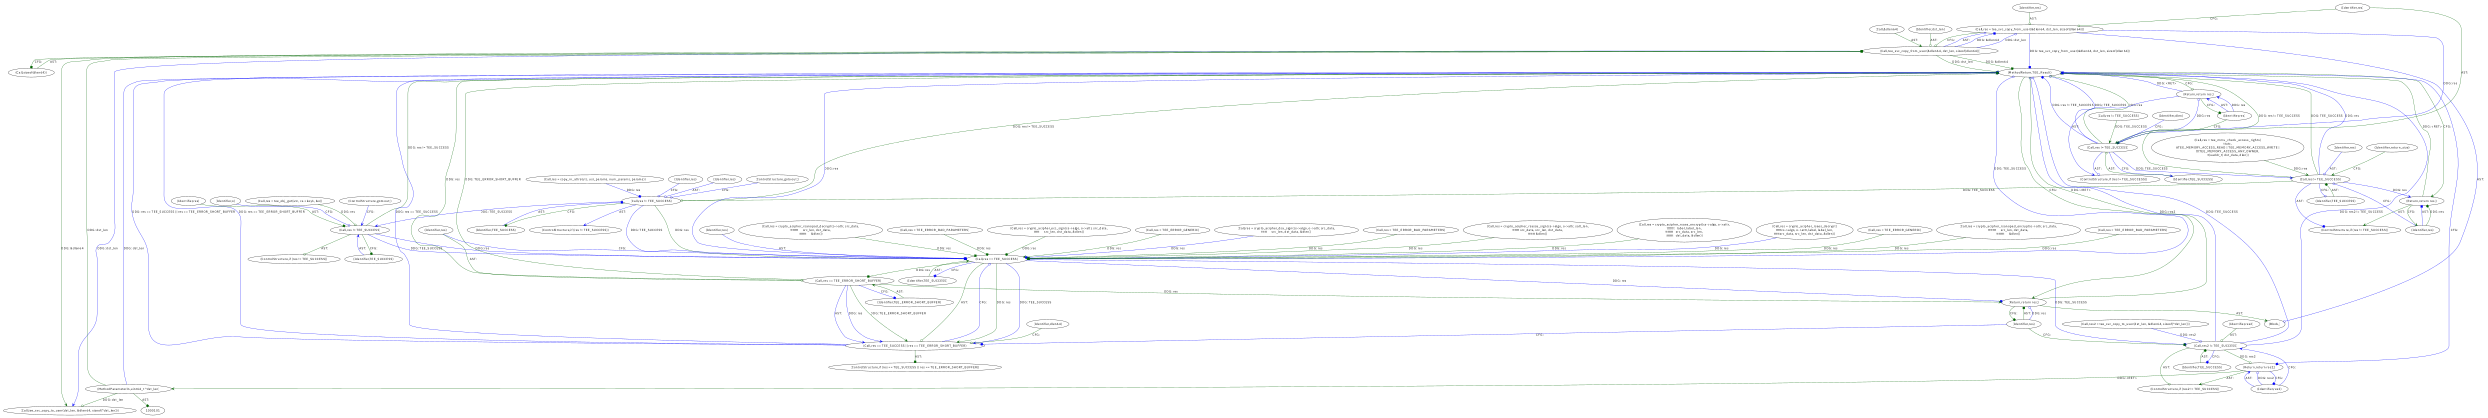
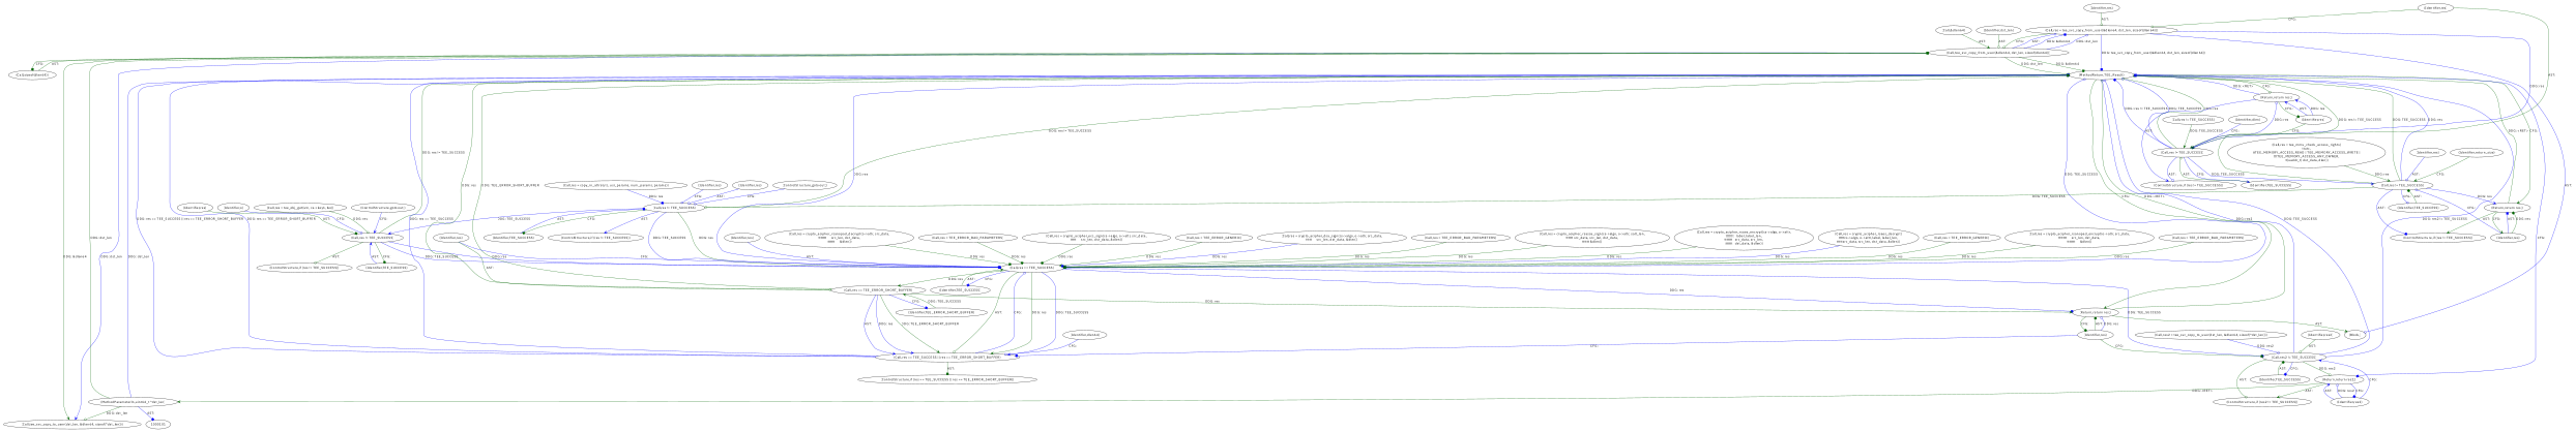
  digraph {
    fontname="IBM Plex Sans"
    node [fontname="IBM Plex Sans"]
    edge [arrowhead=odot color=darkgreen fontname="IBM Plex Sans"]
    n1 [label="(Call,res = tee_svc_copy_from_user(&dlen64, dst_len, sizeof(dlen64)))"]
    n2 [label="(Call,tee_svc_copy_from_user(&dlen64, dst_len, sizeof(dlen64)))"]
    n3 [label="(Call,res != TEE_SUCCESS)"]
    n4 [label="(MethodReturn,TEE_Result)"]
    n5 [label="(Block,)"]
    n6 [label="(Call,tee_svc_copy_to_user(dst_len, &dlen64, sizeof(*dst_len)))"]
    n7 [label="(Call,sizeof(dlen64))"]
    n8 [label="(Return,return res;)"]
    n9 [label="(Call,res != TEE_SUCCESS)"]
    n10 [label="(Identifier,TEE_SUCCESS)"]
    n11 [label="(ControlStructure,if (res != TEE_SUCCESS))"]
    n12 [label="(Return,return res;)"]
    n13 [label="(Return,return res;)"]
    n14 [label="(Return,return res2;)"]
    n15 [label="(MethodParameterIn,uint64_t *dst_len)"]
    1000101
    n17 [label="(Identifier,res)"]
    n18 [label="(Call,res != TEE_SUCCESS)"]
    n19 [label="(ControlStructure,if (res != TEE_SUCCESS))"]
    n20 [label="(Identifier,TEE_SUCCESS)"]
    n21 [label="(Identifier,res)"]
    n22 [label="(Call,res != TEE_SUCCESS)"]
    n23 [label="(Call,res == TEE_SUCCESS)"]
    n24 [label="(Identifier,TEE_SUCCESS)"]
    n25 [label="(ControlStructure,if (res != TEE_SUCCESS))"]
    n26 [label="(Identifier,TEE_SUCCESS)"]
    n27 [label="(ControlStructure,if (res != TEE_SUCCESS))"]
    n28 [label="(Call,res == TEE_SUCCESS || res == TEE_ERROR_SHORT_BUFFER)"]
    n29 [label="(Call,res == TEE_ERROR_SHORT_BUFFER)"]
    n30 [label="(Call,res2 != TEE_SUCCESS)"]
    n31 [label="(Identifier,TEE_SUCCESS)"]
    n32 [label="(ControlStructure,if (res == TEE_SUCCESS || res == TEE_ERROR_SHORT_BUFFER))"]
    n33 [label="(Identifier,TEE_ERROR_SHORT_BUFFER)"]
    n34 [label="(Identifier,res)"]
    n35 [label="(ControlStructure,if (res2 != TEE_SUCCESS))"]
    n36 [label="(Identifier,TEE_SUCCESS)"]
    n37 [label="(Identifier,res2)"]
    n38 [label="(Identifier,res)"]
    n39 [label="(Call,res = crypto_acipher_rsanopad_decrypt(o->attr, src_data,\n\t\t\t\t\t\t\t      src_len, dst_data,\n\t\t\t\t\t\t\t      &dlen))"]
    n40 [label="(Call,res = TEE_ERROR_BAD_PARAMETERS)"]
    n41 [label="(Call,res = copy_in_attrs(utc, usr_params, num_params, params))"]
    n42 [label="(Call,res2 = tee_svc_copy_to_user(dst_len, &dlen64, sizeof(*dst_len)))"]
    n43 [label="(Identifier,res)"]
    n44 [label="(Call,res = crypto_acipher_ecc_sign(cs->algo, o->attr, src_data,\n\t\t\t\t\t      src_len, dst_data, &dlen))"]
    n45 [label="(Identifier,dlen)"]
    n46 [label="(Call,res != TEE_SUCCESS)"]
    n47 [label="(ControlStructure,goto out;)"]
    n48 [label="(Call,res = TEE_ERROR_GENERIC)"]
    n49 [label="(Call,res = crypto_acipher_dsa_sign(cs->algo, o->attr, src_data,\n\t\t\t\t\t      src_len, dst_data, &dlen))"]
    n50 [label="(Call,res = TEE_ERROR_BAD_PARAMETERS)"]
    n51 [label="(Call,res = crypto_acipher_rsassa_sign(cs->algo, o->attr, salt_len,\n\t\t\t\t\t\t src_data, src_len, dst_data,\n\t\t\t\t\t\t &dlen))"]
    n52 [label="(Identifier,return_size)"]
    n53 [label="(Call,res = tee_mmu_check_access_rights(\n\t\tutc,\n\t\tTEE_MEMORY_ACCESS_READ | TEE_MEMORY_ACCESS_WRITE |\n\t\t\tTEE_MEMORY_ACCESS_ANY_OWNER,\n\t\t(uaddr_t) dst_data, dlen))"]
    n54 [label="(Identifier,res)"]
    n55 [label="(Identifier,res)"]
    n56 [label="(Identifier,dlen64)"]
    n57 [label="(Identifier,res2)"]
    n58 [label="(Identifier,res)"]
    n59 [label="(Call,res = crypto_acipher_rsaes_encrypt(cs->algo, o->attr,\n\t\t\t\t\t\t\t   label, label_len,\n\t\t\t\t\t\t\t   src_data, src_len,\n\t\t\t\t\t\t\t   dst_data, &dlen))"]
    n60 [label="(Call,res = crypto_acipher_rsaes_decrypt(\n\t\t\t\t\tcs->algo, o->attr, label, label_len,\n\t\t\t\t\tsrc_data, src_len, dst_data, &dlen))"]
    n61 [label="(Identifier,res)"]
    n62 [label="(Identifier,res)"]
    n63 [label="(Call,res = TEE_ERROR_GENERIC)"]
    n64 [label="(ControlStructure,goto out;)"]
    n65 [label="(Call,res = crypto_acipher_rsanopad_encrypt(o->attr, src_data,\n\t\t\t\t\t\t\t      src_len, dst_data,\n\t\t\t\t\t\t\t      &dlen))"]
    n66 [label="(Identifier,res)"]
    n67 [label="(Call,res = TEE_ERROR_BAD_PARAMETERS)"]
    n68 [label="(Identifier,o)"]
    n69 [label="(Call,&dlen64)"]
    n70 [label="(Call,res = tee_obj_get(utc, cs->key1, &o))"]
    n71 [label="(Identifier,dst_len)"]
    n1 -> n2 [label="CFG: "]
    n1 -> n3 [color=blue label="DDG: res"]
    n1 -> n4 [arrowhead=box color=blue label="DDG: tee_svc_copy_from_user(&dlen64, dst_len, sizeof(dlen64))"]
    n1 -> n5 [color=blue label="AST: "]
    n2 -> n1 [color=blue label="AST: "]
    n2 -> n1 [arrowhead=box color=blue label="DDG: &dlen64"]
    n2 -> n1 [color=blue label="DDG: dst_len"]
    n2 -> n4 [arrowhead=box label="DDG: &dlen64"]
    n2 -> n4 [label="DDG: dst_len"]
    n2 -> n6 [arrowhead=vee color=blue label="DDG: dst_len"]
    n2 -> n6 [arrowhead=vee label="DDG: &dlen64"]
    n2 -> n7 [arrowhead=box label="CFG: "]
    n3 -> n4 [arrowhead=box color=blue label="DDG: res != TEE_SUCCESS"]
    n3 -> n4 [color=blue label="DDG: TEE_SUCCESS"]
    n3 -> n4 [label="DDG: res"]
    n3 -> n8 [color=blue label="DDG: res"]
    n3 -> n9 [arrowhead=vee color=blue label="DDG: TEE_SUCCESS"]
    n3 -> n10 [arrowhead=vee color=blue label="CFG: "]
    n3 -> n11 [color=blue label="AST: "]
    n4 -> n8 [label="CFG: "]
    n4 -> n12 [arrowhead=vee label="CFG: "]
    n4 -> n13 [arrowhead=vee label="CFG: "]
    n4 -> n14 [arrowhead=box color=blue label="CFG: "]
    n7 -> n2 [arrowhead=box label="AST: "]
    n8 -> n4 [arrowhead=vee color=blue label="DDG: <RET>"]
    n8 -> n11 [arrowhead=vee color=blue label="AST: "]
    n8 -> n17 [arrowhead=box label="CFG: "]
    n9 -> n4 [label="DDG: res != TEE_SUCCESS"]
    n9 -> n4 [label="DDG: TEE_SUCCESS"]
    n9 -> n4 [arrowhead=box color=blue label="DDG: res"]
    n9 -> n12 [arrowhead=vee color=blue label="DDG: res"]
    n9 -> n18 [label="DDG: TEE_SUCCESS"]
    n9 -> n19 [arrowhead=box color=blue label="AST: "]
    n9 -> n20 [color=blue label="CFG: "]
    n10 -> n3 [label="AST: "]
    n12 -> n4 [label="DDG: <RET>"]
    n12 -> n19 [arrowhead=vee label="AST: "]
    n12 -> n21 [arrowhead=vee label="CFG: "]
    n13 -> n4 [label="DDG: <RET>"]
    n13 -> n5 [arrowhead=vee label="AST: "]
    n13 -> n34 [arrowhead=box label="CFG: "]
    n14 -> n15 [arrowhead=vee label="DDG: <RET>"]
    n14 -> n35 [arrowhead=vee label="AST: "]
    n14 -> n37 [arrowhead=box color=blue label="CFG: "]
    n15 -> n2 [arrowhead=box label="DDG: dst_len"]
    n15 -> n4 [arrowhead=box color=blue label="DDG: dst_len"]
    n15 -> n6 [label="DDG: dst_len"]
-   n15 -> 1000101 [arrowhead=box label="AST: "]
+   n15 -> 1000101 [arrowhead=box color=blue label="AST: "]
    n17 -> n3 [arrowhead=vee label="CFG: "]
    n17 -> n8 [arrowhead=vee color=blue label="AST: "]
    n17 -> n8 [arrowhead=vee color=blue label="DDG: res"]
    n18 -> n4 [arrowhead=vee label="DDG: res != TEE_SUCCESS"]
    n18 -> n22 [arrowhead=vee color=blue label="DDG: TEE_SUCCESS"]
    n18 -> n23 [arrowhead=box label="DDG: res"]
    n18 -> n23 [color=blue label="DDG: TEE_SUCCESS"]
    n18 -> n24 [arrowhead=box label="CFG: "]
    n18 -> n25 [arrowhead=vee color=blue label="AST: "]
    n20 -> n9 [arrowhead=box label="AST: "]
    n21 -> n9 [color=blue label="CFG: "]
    n21 -> n12 [arrowhead=box color=blue label="AST: "]
    n21 -> n12 [arrowhead=box label="DDG: res"]
    n22 -> n4 [label="DDG: res != TEE_SUCCESS"]
    n22 -> n23 [arrowhead=vee color=blue label="DDG: res"]
    n22 -> n23 [color=blue label="DDG: TEE_SUCCESS"]
    n22 -> n26 [arrowhead=box label="CFG: "]
    n22 -> n27 [label="AST: "]
    n23 -> n4 [arrowhead=box color=blue label="DDG: res"]
    n23 -> n4 [color=blue label="DDG: TEE_SUCCESS"]
    n23 -> n13 [arrowhead=box color=blue label="DDG: res"]
    n23 -> n28 [label="AST: "]
    n23 -> n28 [arrowhead=vee label="DDG: res"]
    n23 -> n28 [arrowhead=vee color=blue label="DDG: TEE_SUCCESS"]
-   n23 -> n29 [arrowhead=box label="DDG: res"]
+   n23 -> n29 [arrowhead=vee label="DDG: res"]
    n23 -> n30 [arrowhead=box color=blue label="DDG: TEE_SUCCESS"]
    n23 -> n31 [arrowhead=box color=blue label="CFG: "]
    n24 -> n18 [arrowhead=box color=blue label="AST: "]
    n26 -> n22 [arrowhead=vee color=blue label="AST: "]
    n28 -> n4 [arrowhead=box color=blue label="DDG: res == TEE_SUCCESS || res == TEE_ERROR_SHORT_BUFFER"]
    n28 -> n4 [arrowhead=box color=blue label="DDG: res == TEE_ERROR_SHORT_BUFFER"]
    n28 -> n4 [color=blue label="DDG: res == TEE_SUCCESS"]
    n28 -> n23 [color=blue label="CFG: "]
    n28 -> n32 [arrowhead=box label="AST: "]
    n29 -> n4 [arrowhead=vee label="DDG: res"]
    n29 -> n4 [arrowhead=box label="DDG: TEE_ERROR_SHORT_BUFFER"]
    n29 -> n13 [arrowhead=vee label="DDG: res"]
    n29 -> n28 [arrowhead=vee color=blue label="AST: "]
    n29 -> n28 [arrowhead=vee color=blue label="DDG: res"]
    n29 -> n28 [arrowhead=vee label="DDG: TEE_ERROR_SHORT_BUFFER"]
    n29 -> n33 [arrowhead=box color=blue label="CFG: "]
    n30 -> n4 [arrowhead=vee color=blue label="DDG: res2 != TEE_SUCCESS"]
    n30 -> n4 [color=blue label="DDG: res2"]
    n30 -> n4 [color=blue label="DDG: TEE_SUCCESS"]
    n30 -> n14 [label="DDG: res2"]
    n30 -> n35 [label="AST: "]
    n30 -> n36 [arrowhead=box color=blue label="CFG: "]
    n31 -> n23 [arrowhead=vee label="AST: "]
-   n33 -> n29 [arrowhead=vee label="AST: "]
+   n33 -> n29 [arrowhead=vee label="DDG: TEE_SUCCESS"]
    n34 -> n13 [arrowhead=box label="AST: "]
    n34 -> n13 [color=blue label="DDG: res"]
    n34 -> n28 [arrowhead=box color=blue label="CFG: "]
    n34 -> n30 [arrowhead=box label="CFG: "]
    n36 -> n30 [arrowhead=box label="AST: "]
    n37 -> n14 [arrowhead=vee color=blue label="AST: "]
    n37 -> n14 [color=blue label="DDG: res2"]
    n37 -> n30 [arrowhead=vee color=blue label="CFG: "]
    n38 -> n23 [arrowhead=box color=blue label="AST: "]
    n39 -> n23 [arrowhead=box label="DDG: res"]
    n40 -> n23 [arrowhead=box label="DDG: res"]
    n41 -> n18 [arrowhead=box color=blue label="DDG: res"]
    n42 -> n30 [color=blue label="DDG: res2"]
    n43 -> n1 [label="CFG: "]
    n43 -> n3 [arrowhead=box label="AST: "]
    n44 -> n23 [arrowhead=box label="DDG: res"]
    n45 -> n3 [color=blue label="CFG: "]
    n46 -> n3 [arrowhead=vee label="DDG: TEE_SUCCESS"]
    n47 -> n22 [arrowhead=vee color=blue label="CFG: "]
    n48 -> n23 [arrowhead=vee label="DDG: res"]
    n49 -> n23 [arrowhead=box color=blue label="DDG: res"]
    n50 -> n23 [arrowhead=vee label="DDG: res"]
    n51 -> n23 [arrowhead=box label="DDG: res"]
    n52 -> n9 [arrowhead=vee label="CFG: "]
    n53 -> n9 [arrowhead=vee label="DDG: res"]
    n54 -> n18 [color=blue label="CFG: "]
    n55 -> n23 [arrowhead=vee color=blue label="CFG: "]
    n55 -> n29 [label="AST: "]
-   n56 -> n28 [label="CFG: "]
+   n56 -> n28 [color=blue label="CFG: "]
    n57 -> n30 [label="AST: "]
    n58 -> n18 [color=blue label="AST: "]
    n59 -> n23 [arrowhead=vee label="DDG: res"]
    n60 -> n23 [arrowhead=box color=blue label="DDG: res"]
    n61 -> n9 [color=blue label="AST: "]
    n62 -> n1 [label="AST: "]
    n63 -> n23 [label="DDG: res"]
    n64 -> n18 [color=blue label="CFG: "]
    n65 -> n23 [arrowhead=box label="DDG: res"]
    n66 -> n22 [arrowhead=box label="AST: "]
    n67 -> n23 [arrowhead=vee label="DDG: res"]
    n68 -> n22 [color=blue label="CFG: "]
    n69 -> n2 [arrowhead=vee label="AST: "]
    n70 -> n22 [label="DDG: res"]
    n71 -> n2 [label="AST: "]
  }
